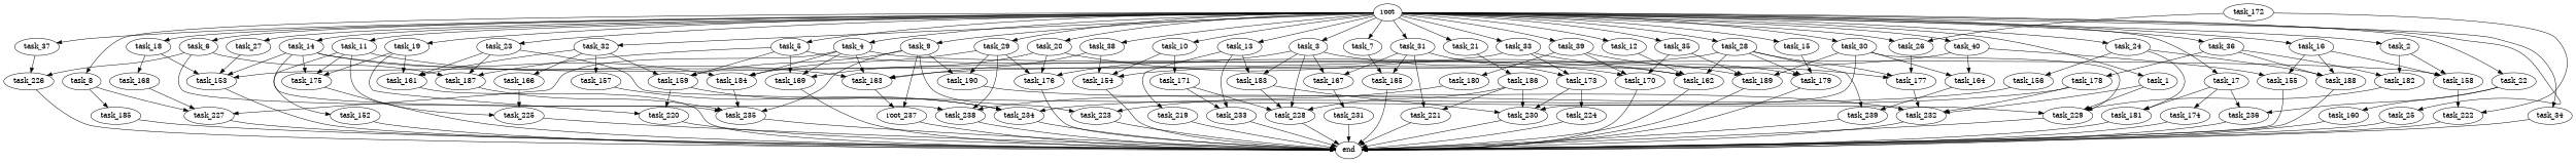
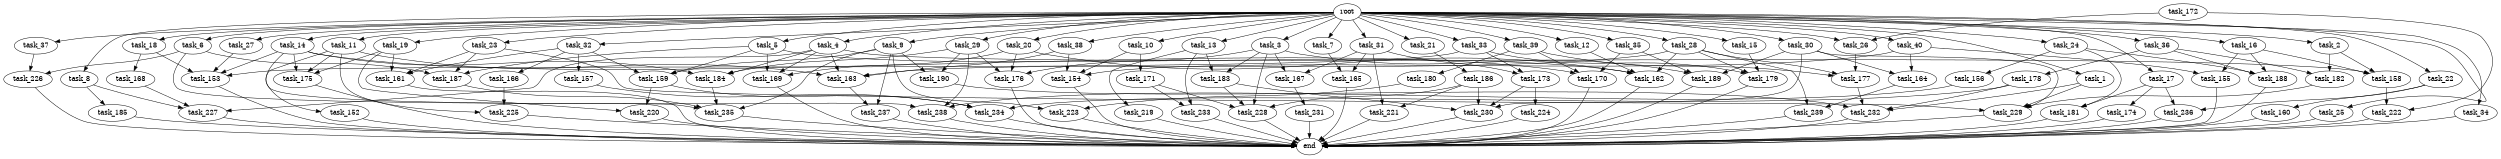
  digraph {
    root
    task_1
    task_2
    task_3
    task_4
    task_5
    task_6
    task_7
    task_8
    task_9
    task_10
    task_11
    task_12
    task_13
    task_14
    task_15
    task_16
    task_17
    task_18
    task_19
    task_20
    task_21
    task_22
    task_23
    task_24
    task_25
    task_26
    task_27
    task_28
    task_29
    task_30
    task_31
    task_32
    task_33
    task_34
    task_35
    task_36
    task_37
    task_38
    task_39
    task_40
    task_229
    task_232
    task_158
    task_182
    task_167
    task_176
    task_183
    task_189
    task_228
    task_163
    task_169
    task_184
    task_227
    task_159
    task_162
    task_187
    task_226
    task_235
    task_165
    task_185
    task_190
    task_223
-   task_237 [label=root_237]
+   task_237
    task_154
    task_171
    task_152
    task_175
    task_225
    task_219
    task_233
    task_153
    task_170
    task_238
    task_179
    task_155
    task_188
    task_174
    task_181
    task_236
    task_168
    task_161
    task_220
    task_186
    task_160
    task_156
    end
    task_177
    task_239
    task_164
    task_230
    task_173
    task_221
    task_157
    task_166
    task_178
    task_180
    task_222
    task_231
    task_234
    task_172
    task_224
    root -> task_1
    root -> task_2
    root -> task_3
    root -> task_4
    root -> task_5
    root -> task_6
    root -> task_7
    root -> task_8
    root -> task_9
    root -> task_10
    root -> task_11
    root -> task_12
    root -> task_13
    root -> task_14
    root -> task_15
    root -> task_16
    root -> task_17
    root -> task_18
    root -> task_19
    root -> task_20
    root -> task_21
    root -> task_22
    root -> task_23
    root -> task_24
    root -> task_25
    root -> task_26
    root -> task_27
    root -> task_28
    root -> task_29
    root -> task_30
    root -> task_31
    root -> task_32
    root -> task_33
    root -> task_34
    root -> task_35
    root -> task_36
    root -> task_37
    root -> task_38
    root -> task_39
    root -> task_40
    task_1 -> task_229
    task_1 -> task_232
    task_2 -> task_158
    task_2 -> task_182
    task_3 -> task_167
    task_3 -> task_176
    task_3 -> task_183
    task_3 -> task_189
    task_3 -> task_228
    task_4 -> task_158
    task_4 -> task_163
    task_4 -> task_169
    task_4 -> task_184
    task_4 -> task_227
    task_5 -> task_169
    task_5 -> task_159
    task_5 -> task_162
    task_5 -> task_187
    task_6 -> task_187
    task_6 -> task_226
    task_6 -> task_235
    task_7 -> task_165
    task_8 -> task_227
    task_8 -> task_185
    task_9 -> task_159
    task_9 -> task_235
    task_9 -> task_190
    task_9 -> task_223
    task_9 -> task_237
    task_10 -> task_154
    task_10 -> task_171
    task_11 -> task_163
    task_11 -> task_152
    task_11 -> task_175
    task_11 -> task_225
    task_12 -> task_162
    task_13 -> task_183
    task_13 -> task_219
    task_13 -> task_233
    task_14 -> task_184
    task_14 -> task_175
    task_14 -> task_153
    task_14 -> task_170
    task_14 -> task_238
    task_15 -> task_179
    task_16 -> task_158
    task_16 -> task_155
    task_16 -> task_188
    task_17 -> task_174
    task_17 -> task_181
    task_17 -> task_236
    task_18 -> task_153
    task_18 -> task_168
    task_19 -> task_175
    task_19 -> task_161
    task_19 -> task_220
    task_20 -> task_176
    task_20 -> task_169
    task_20 -> task_162
    task_21 -> task_186
    task_22 -> task_236
    task_22 -> task_160
    task_23 -> task_229
    task_23 -> task_187
    task_23 -> task_161
    task_24 -> task_188
    task_24 -> task_181
    task_24 -> task_156
    task_25 -> end
    task_26 -> task_177
    task_27 -> task_153
    task_28 -> task_163
    task_28 -> task_162
    task_28 -> task_179
    task_28 -> task_177
    task_28 -> task_239
    task_29 -> task_176
    task_29 -> task_184
    task_29 -> task_190
    task_29 -> task_238
    task_30 -> task_229
    task_30 -> task_189
    task_30 -> task_164
    task_30 -> task_230
    task_31 -> task_167
    task_31 -> task_165
    task_31 -> task_173
    task_31 -> task_221
    task_32 -> task_159
    task_32 -> task_161
    task_32 -> task_157
    task_32 -> task_166
    task_33 -> task_153
    task_33 -> task_179
    task_33 -> task_173
    task_34 -> end
    task_35 -> task_189
    task_35 -> task_170
    task_36 -> task_182
    task_36 -> task_188
    task_36 -> task_178
    task_37 -> task_226
    task_38 -> task_163
    task_38 -> task_154
    task_39 -> task_170
    task_39 -> task_177
    task_39 -> task_180
    task_40 -> task_154
    task_40 -> task_155
    task_40 -> task_164
    task_229 -> end
    task_232 -> end
    task_158 -> task_222
    task_182 -> task_229
    task_167 -> task_231
    task_176 -> end
    task_183 -> task_228
    task_183 -> task_230
    task_189 -> end
    task_228 -> end
    task_163 -> task_237
    task_169 -> end
    task_184 -> task_235
    task_227 -> end
    task_159 -> task_220
    task_159 -> task_234
    task_162 -> end
    task_187 -> task_235
    task_226 -> end
    task_235 -> end
    task_165 -> end
    task_185 -> end
    task_190 -> task_232
    task_223 -> end
    task_237 -> end
    task_154 -> end
    task_171 -> task_228
    task_171 -> task_233
    task_152 -> end
    task_175 -> end
    task_225 -> end
    task_219 -> end
    task_233 -> end
    task_153 -> end
    task_170 -> end
    task_238 -> end
    task_179 -> end
    task_155 -> end
    task_188 -> end
    task_174 -> end
    task_181 -> end
    task_236 -> end
    task_168 -> task_227
    task_161 -> end
    task_220 -> end
    task_186 -> task_228
    task_186 -> task_230
    task_186 -> task_221
    task_160 -> end
    task_156 -> task_238
    task_177 -> task_232
    task_239 -> end
    task_164 -> task_239
    task_230 -> end
    task_173 -> task_230
    task_173 -> task_224
    task_221 -> end
    task_157 -> task_234
    task_166 -> task_225
    task_178 -> task_232
    task_178 -> task_234
    task_180 -> task_223
    task_222 -> end
    task_231 -> end
    task_234 -> end
    task_172 -> task_26
    task_172 -> task_222
    task_224 -> end
  }
